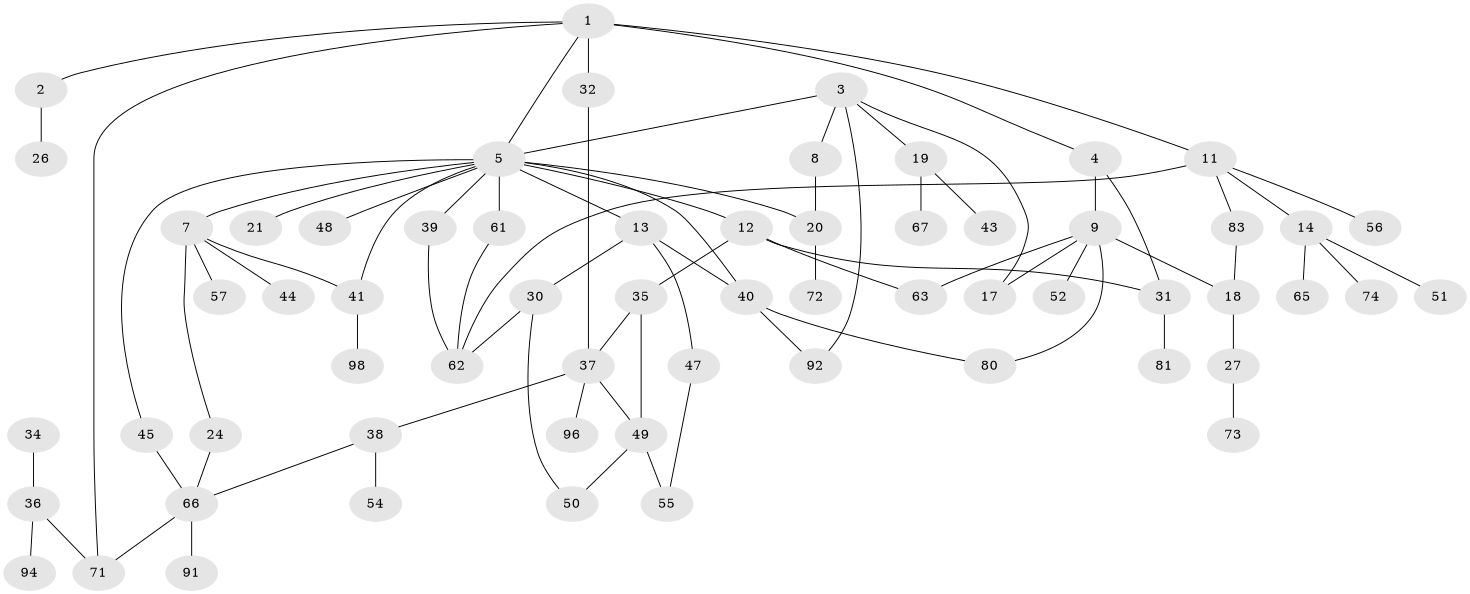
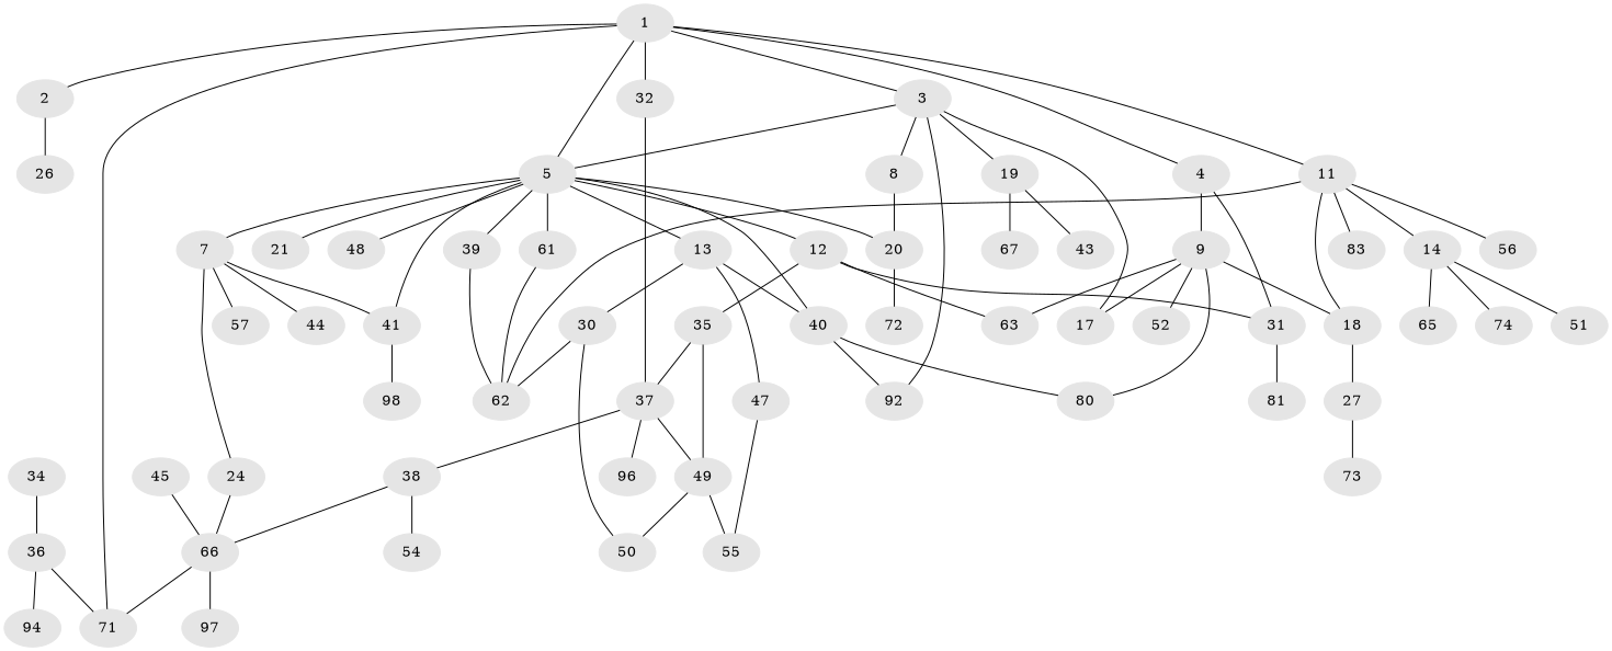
  graph {
    node [color=gray90 style=filled]
    1 [super="+16"]
    2 [super="+25"]
    3 [super="+10"]
    4 [super="+89"]
    5 [super="+6"]
    11
    32 [super="+70"]
    71 [super="+99"]
    26 [super="+69"]
    8 [super="+76"]
    17
    19 [super="+28"]
    92
    9 [super="+23"]
    31 [super="+60"]
    7 [super="+42"]
    12 [super="+22"]
    13 [super="+88"]
    20 [super="+33"]
    21
    39
    40 [super="+68"]
    41 [super="+91"]
    45
    n25 [label=48 super="+59"]
    61
    18
    14 [super="+15"]
    56 [super="+95"]
    62 [super="+75"]
    83
    37 [super="+84"]
    55 [super="+100"]
    43
    67
    52
    63 [super="+82"]
    80
    81
    24 [super="+64"]
    44 [super="+85"]
    57
    35
    30
    47
    72 [super="+79"]
    34 [super="+53"]
    36 [super="+93"]
    98
    66 [super="+78"]
    27 [super="+29"]
    51
    65
    74 [super="+86"]
    49 [super="+58"]
    50
    73 [super="+87"]
-   97 [label=91]
+   97
    38 [super="+48"]
    96
    94
    54
    1 -- 2
+   1 -- 3
    1 -- 4
    1 -- 5
    1 -- 11
    1 -- 32
    1 -- 71
    2 -- 26
    3 -- 5
    3 -- 8
    3 -- 17
    3 -- 19
    3 -- 92
    4 -- 9
    4 -- 31
    5 -- 7
    5 -- 12
    5 -- 13
    5 -- 20
    5 -- 21
    5 -- 39
    5 -- 40
    5 -- 41
-   5 -- 45
    5 -- n25
    5 -- 61
-   83 -- 18
+   11 -- 18
    11 -- 14
    11 -- 56
    11 -- 62
    11 -- 83
    32 -- 37
    8 -- 20
    19 -- 43
    19 -- 67
    9 -- 17
    9 -- 18
    9 -- 52
    9 -- 63
    9 -- 80
    31 -- 81
    7 -- 41
    7 -- 24
    7 -- 44
    7 -- 57
    12 -- 31
    12 -- 63
    12 -- 35
    13 -- 40
    13 -- 30
    13 -- 47
    20 -- 72 [weight=2]
    39 -- 62
    40 -- 92
    40 -- 80
    41 -- 98
    45 -- 66
    61 -- 62
    18 -- 27
    14 -- 51
    14 -- 65
    14 -- 74
    37 -- 49
    37 -- 38
    37 -- 96
    24 -- 66
    35 -- 37
    35 -- 49
    30 -- 62
    30 -- 50
    47 -- 55
    34 -- 36
    36 -- 71
    36 -- 94
    66 -- 71
    66 -- 97
    27 -- 73
    49 -- 55
    49 -- 50
    38 -- 66
    38 -- 54
  }
